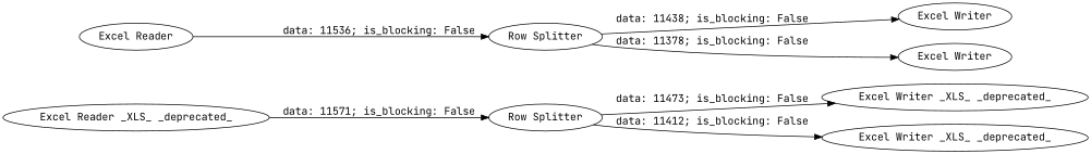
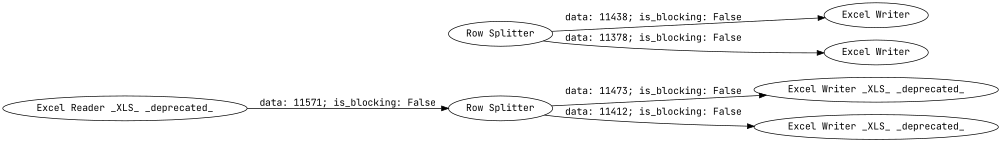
  digraph {
    rankdir=LR
    fontname="JetBrains Mono"
    node [fontname="JetBrains Mono"]
    edge [fontname="JetBrains Mono"]
    n1 [label="Row Splitter"]
    n2 [label="Excel Writer _XLS_ _deprecated_"]
    n3 [label="Excel Writer _XLS_ _deprecated_"]
    n4 [label="Row Splitter"]
    n5 [label="Excel Writer"]
    n6 [label="Excel Writer"]
-   n7 [label="Excel Reader"]
    n8 [label="Excel Reader _XLS_ _deprecated_"]
    n1 -> n2 [label="data: 11473; is_blocking: False"]
    n1 -> n3 [label="data: 11412; is_blocking: False"]
    n4 -> n5 [label="data: 11438; is_blocking: False"]
    n4 -> n6 [label="data: 11378; is_blocking: False"]
-   n7 -> n4 [label="data: 11536; is_blocking: False"]
    n8 -> n1 [label="data: 11571; is_blocking: False"]
  }
